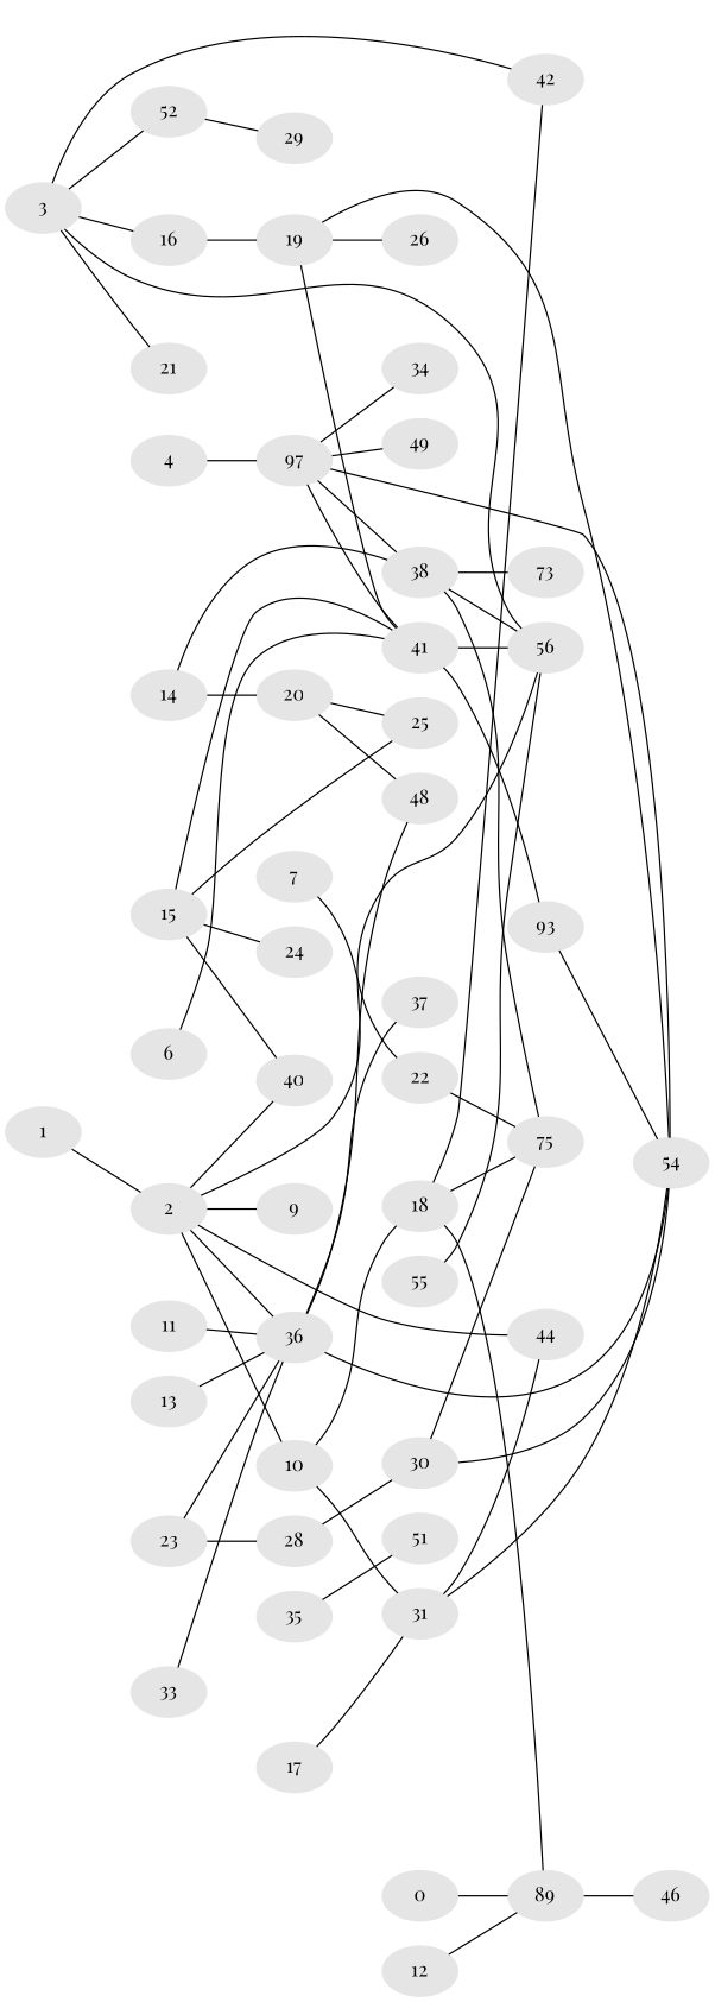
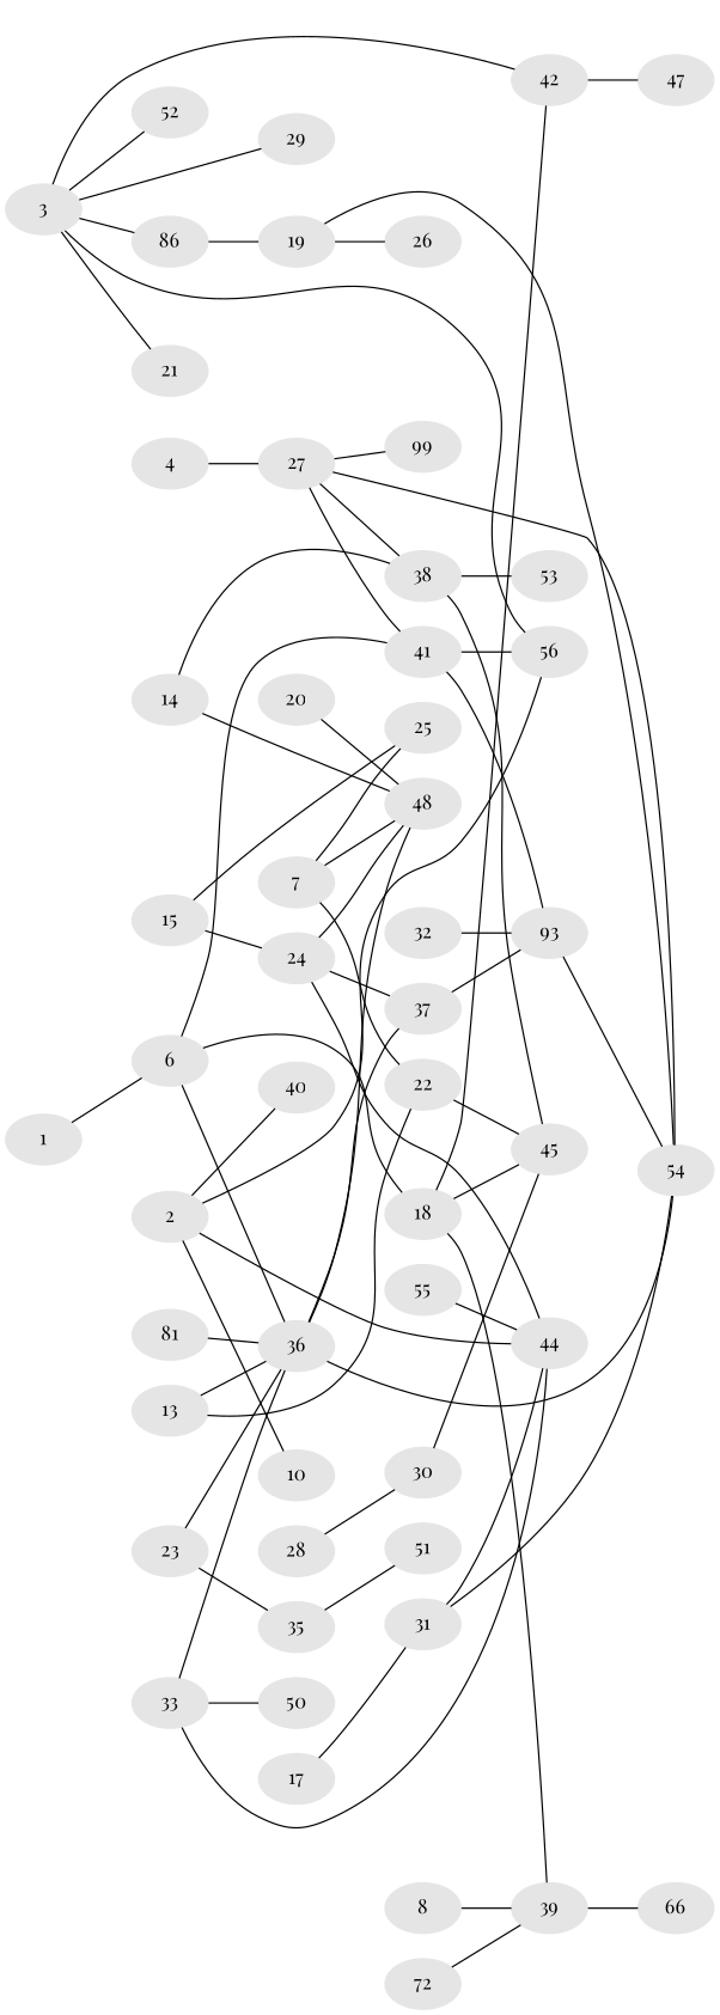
  graph {
    fontname="Playfair Display"
    rankdir=LR
    node [color=gray90 fontname="Playfair Display" style=filled]
    edge [fontname="Playfair Display" weight=1.0]
    1
    2
-   9
    10
    36
    40
    44
    56
    20
    48
    25
    18
    31
    54
    37
    3
-   16
+   16 [label=86]
    21
    29
    42
    52
    19
+   47
    4
-   27 [label=97]
+   27
    41
    38
-   34
-   49
+   49 [label=99]
    22
-   45 [label=75]
+   45
    n32 [label=93]
    6
    7
-   8 [label=0]
-   39 [label=89]
-   46
-   11
-   12
+   8
+   39
+   46 [label=66]
+   11 [label=81]
+   12 [label=72]
    13
    14
-   53 [label=73]
+   53
    15
    24
    26
    17
    23
    35
    51
    28
    30
+   32
    33
+   50
    55
-   1 -- 2
-   2 -- 9
+   1 -- 6
    2 -- 10
-   2 -- 36
+   6 -- 36
    2 -- 40
    2 -- 44
    2 -- 56
-   10 -- 18
-   10 -- 31
+   6 -- 18
    36 -- 48
    36 -- 54
    36 -- 37
    20 -- 48
-   20 -- 25
+   7 -- 25
    18 -- 42
    18 -- 45
    18 -- 39
    31 -- 44
    31 -- 54 [weight=2.0]
+   37 -- n32
    3 -- 56
    3 -- 16
    3 -- 21
-   52 -- 29
+   3 -- 29
    3 -- 42
    3 -- 52
    16 -- 19
+   42 -- 47
    19 -- 54 [weight=2.0]
-   19 -- 41
    19 -- 26
    4 -- 27
    27 -- 54
    27 -- 41
    27 -- 38
-   27 -- 34
    27 -- 49
    41 -- 56 [weight=2.0]
    41 -- n32 [weight=2.0]
-   38 -- 56
    38 -- 45
    38 -- 53
    22 -- 45
    n32 -- 54
    6 -- 41
+   7 -- 48
    7 -- 22
    8 -- 39
    39 -- 46
    11 -- 36
    12 -- 39
    13 -- 36
-   14 -- 20
+   13 -- 22
+   14 -- 48
    14 -- 38
-   15 -- 40
    15 -- 25
-   15 -- 41
    15 -- 24
+   24 -- 44
+   24 -- 48
+   24 -- 37
    17 -- 31
    23 -- 36
-   23 -- 28
+   23 -- 35
    35 -- 51
    28 -- 30
-   30 -- 54
    30 -- 45
+   32 -- n32
    33 -- 36
-   55 -- 56
+   33 -- 44
+   33 -- 50
+   55 -- 44
  }
